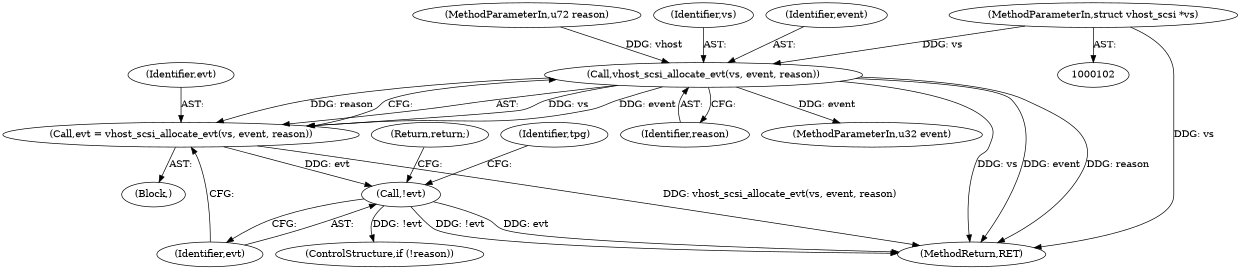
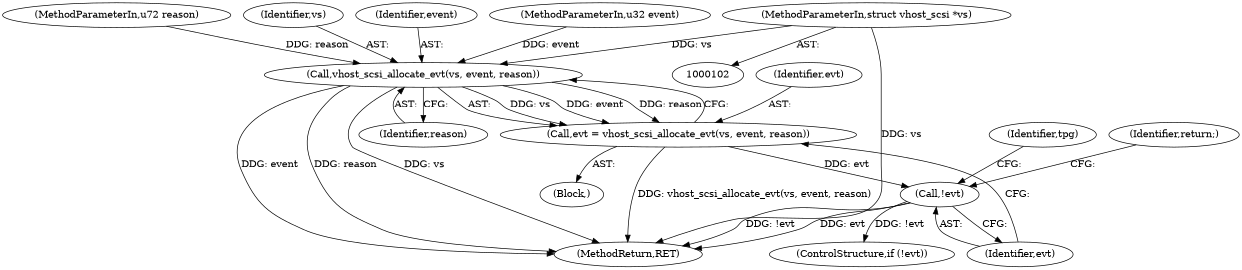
  digraph {
    n1 [label="(MethodParameterIn,struct vhost_scsi *vs)"]
    n2 [label="(Call,vhost_scsi_allocate_evt(vs, event, reason))"]
    n3 [label="(MethodReturn,RET)"]
    1000102
    n5 [label="(Call,evt = vhost_scsi_allocate_evt(vs, event, reason))"]
    n6 [label="(Identifier,reason)"]
    n7 [label="(Call,!evt)"]
    n8 [label="(Block,)"]
-   n9 [label="(ControlStructure,if (!reason))"]
+   n9 [label="(ControlStructure,if (!evt))"]
    n10 [label="(Identifier,evt)"]
    n11 [label="(Identifier,tpg)"]
    n12 [label="(Identifier,event)"]
    n13 [label="(MethodParameterIn,u32 event)"]
    n14 [label="(MethodParameterIn,u72 reason)"]
-   n15 [label="(Return,return;)"]
+   n15 [label="(Identifier,return;)"]
    n16 [label="(Identifier,vs)"]
    n17 [label="(Identifier,evt)"]
    n1 -> n2 [label="DDG: vs"]
    n1 -> n3 [label="DDG: vs"]
    n1 -> 1000102 [label="AST: "]
    n2 -> n3 [label="DDG: event"]
    n2 -> n3 [label="DDG: reason"]
    n2 -> n3 [label="DDG: vs"]
    n2 -> n5 [label="AST: "]
    n2 -> n5 [label="DDG: vs"]
    n2 -> n5 [label="DDG: event"]
    n2 -> n5 [label="DDG: reason"]
    n2 -> n6 [label="CFG: "]
    n5 -> n2 [label="CFG: "]
    n5 -> n3 [label="DDG: vhost_scsi_allocate_evt(vs, event, reason)"]
    n5 -> n7 [label="DDG: evt"]
    n5 -> n8 [label="AST: "]
    n6 -> n2 [label="AST: "]
    n7 -> n3 [label="DDG: evt"]
    n7 -> n3 [label="DDG: !evt"]
    n7 -> n9 [label="DDG: !evt"]
    n7 -> n10 [label="CFG: "]
    n10 -> n5 [label="CFG: "]
    n10 -> n7 [label="AST: "]
    n11 -> n7 [label="CFG: "]
    n12 -> n2 [label="AST: "]
-   n2 -> n13 [label="DDG: event"]
-   n14 -> n2 [label="DDG: vhost"]
+   n13 -> n2 [label="DDG: event"]
+   n14 -> n2 [label="DDG: reason"]
    n15 -> n7 [label="CFG: "]
    n16 -> n2 [label="AST: "]
    n17 -> n5 [label="AST: "]
  }
